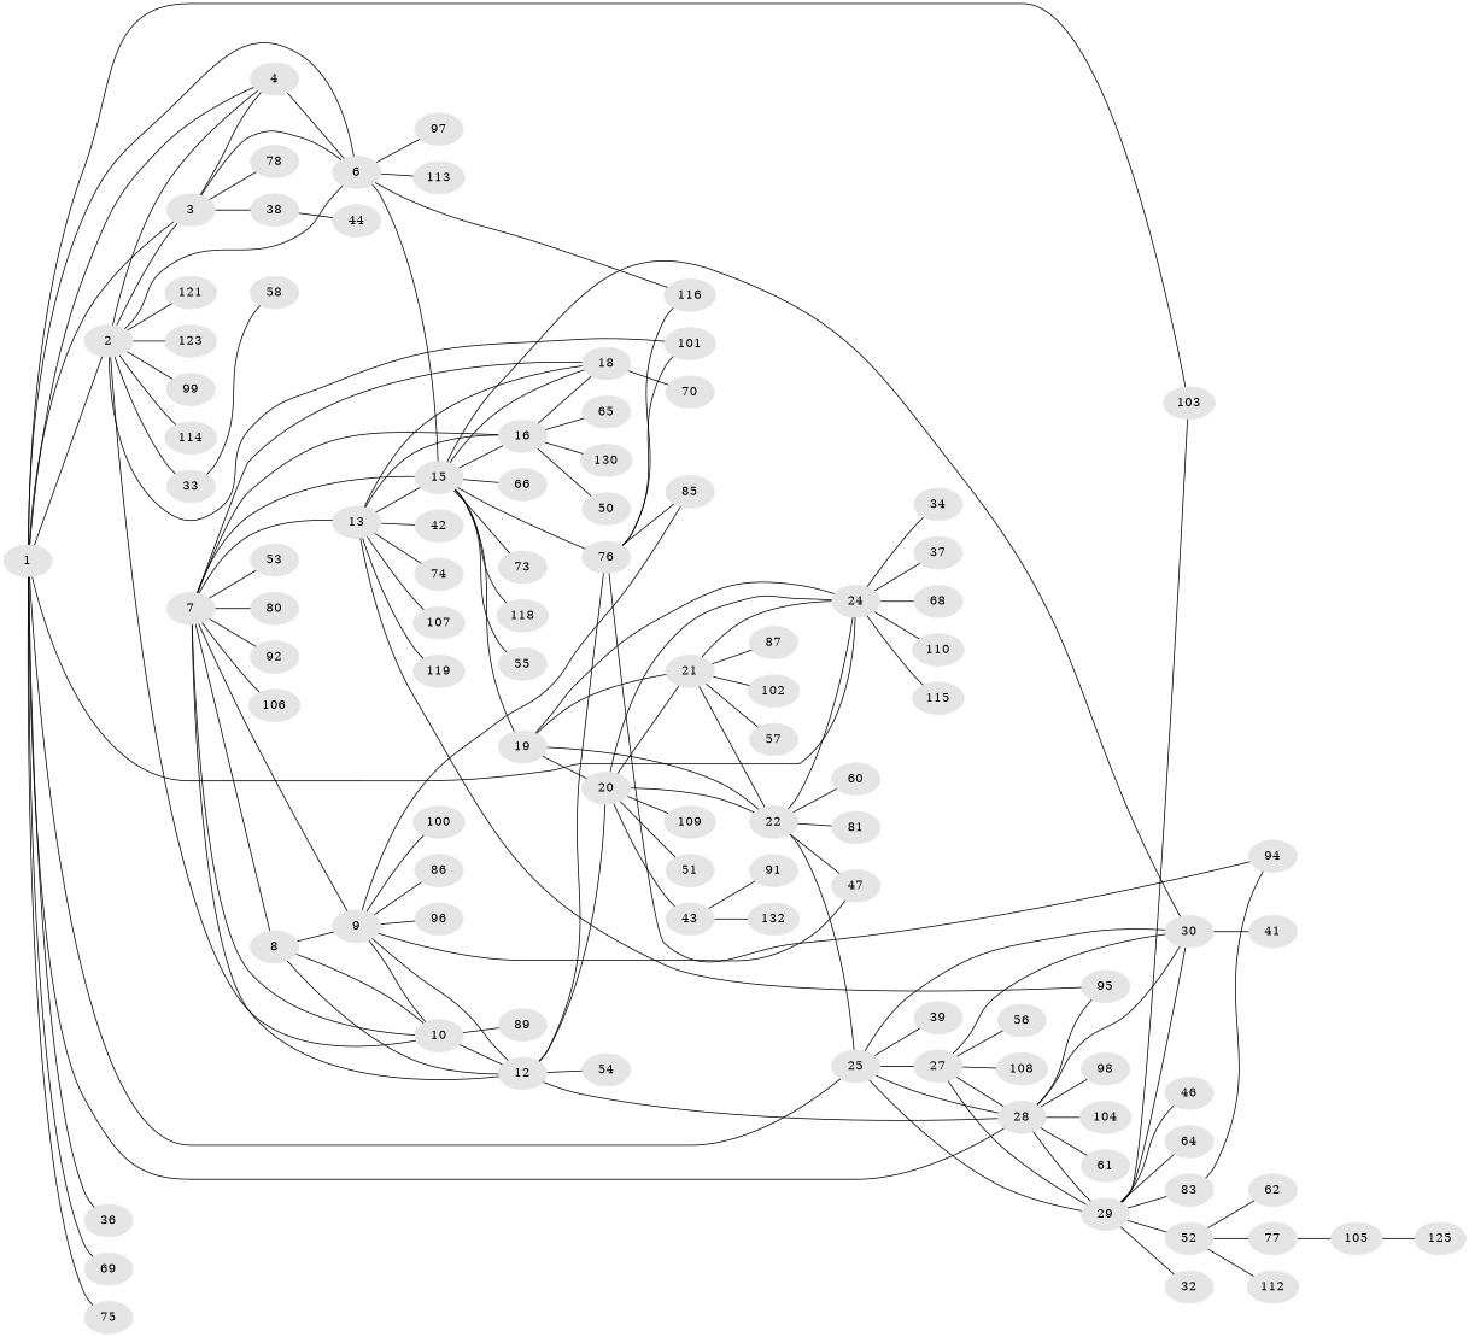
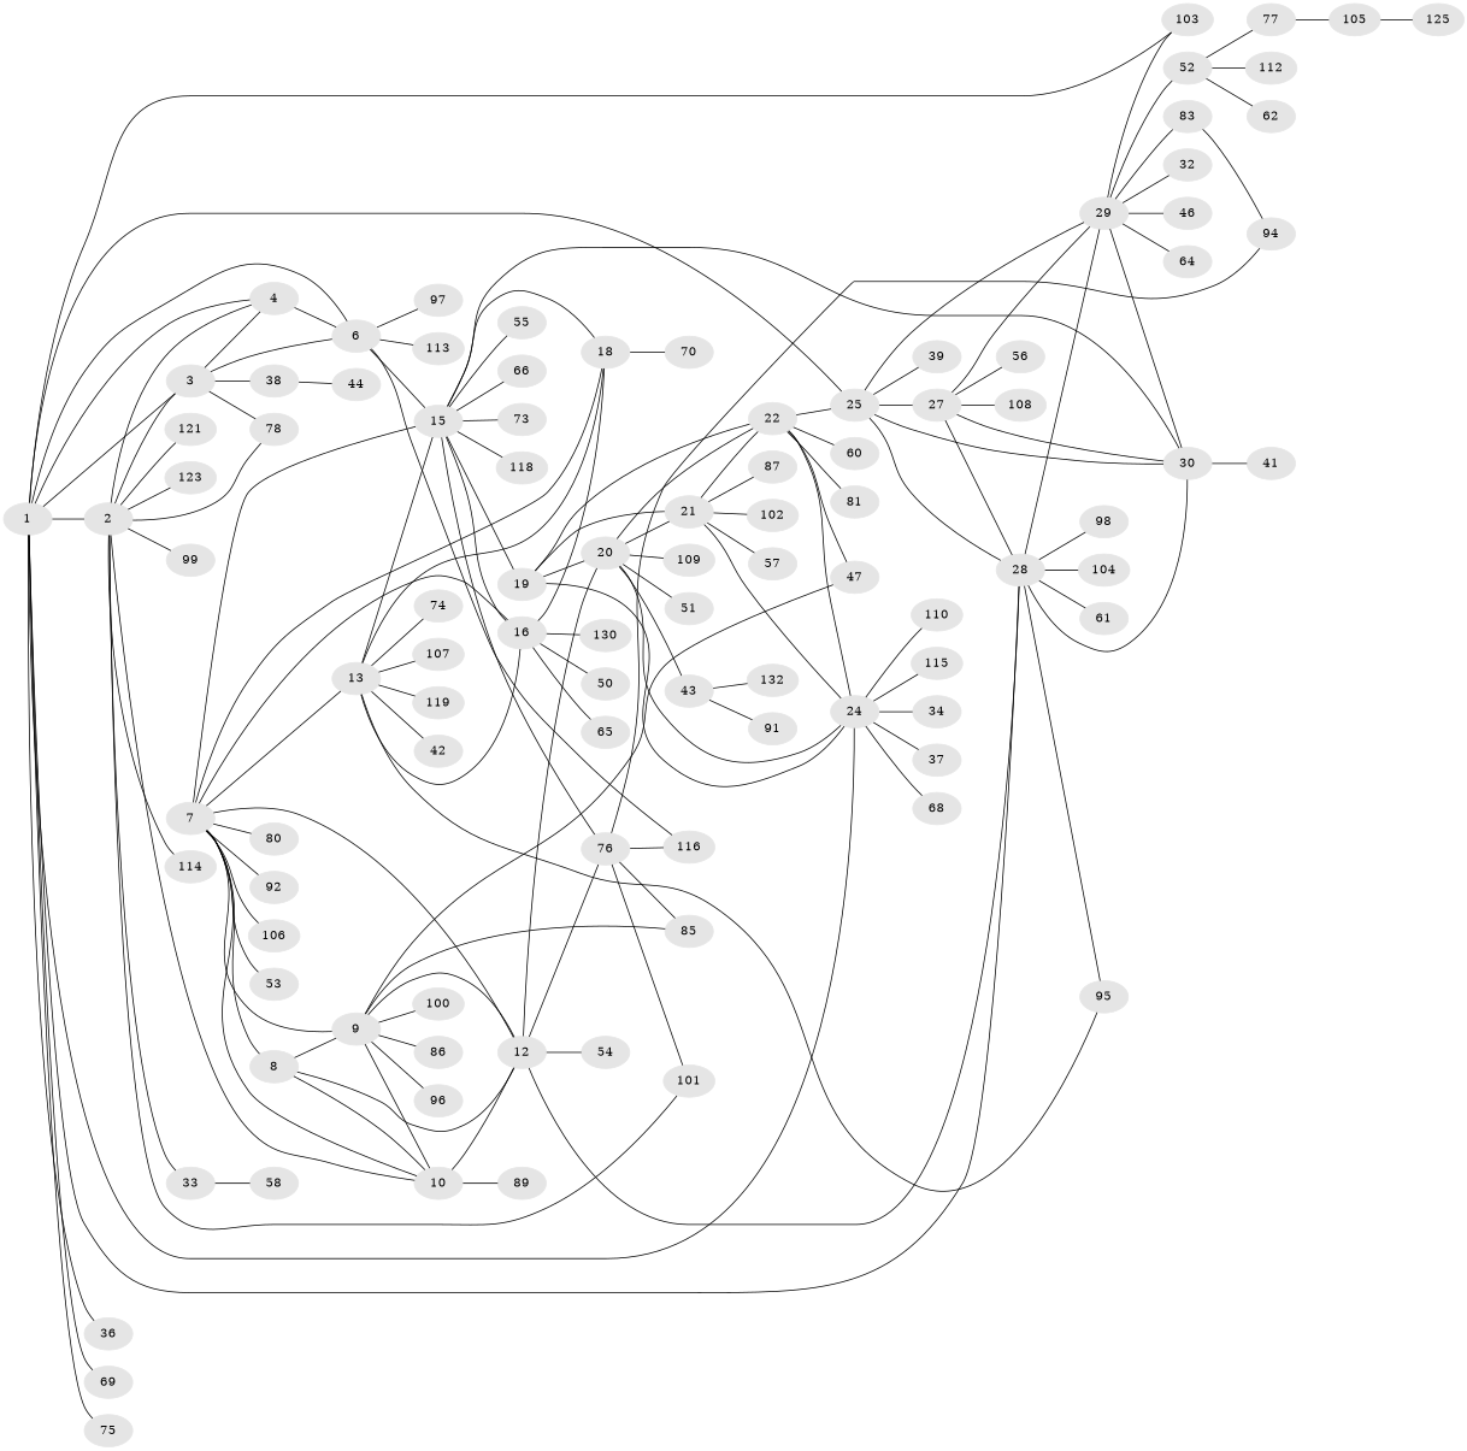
  graph {
    rankdir=LR
    node [color=gray90 style=filled]
    1 [super="+131"]
    2 [super="+5"]
    3 [super="+71"]
    4 [super="+31"]
    6 [super="+48"]
    24 [super="+67"]
    25 [super="+26"]
    28 [super="+40"]
    36
    69
    75
    103 [super="+126"]
    10 [super="+90"]
    33
    99
    101
    114
    121
    123
    38
    n21 [label=78]
    15 [super="+17"]
    97
    113
    116
    34 [super="+35"]
    37
    68
    110
    115
    30 [super="+127"]
    27 [super="+78"]
    29 [super="+45"]
    39 [super="+93"]
    95
    61
    98
    104
    12
    89
    58 [super="+79"]
    44
    16 [super="+124"]
    18
    76 [super="+128"]
    19 [super="+129"]
    55
    66
    73
    118
    7 [super="+14"]
    8 [super="+11"]
    9 [super="+49"]
    13 [super="+63"]
    53 [super="+122"]
    80
    92
    106
    85
    86
    96
    100
    47
    20 [super="+120"]
    54 [super="+82"]
    42
    74
    107
    119
    50 [super="+84"]
    65
    130
    70
    21 [super="+23"]
    22 [super="+117"]
    43 [super="+59"]
    51
    109
    94
    41
    57
    87
    102
    81
    60
    91
    132
    56 [super="+111"]
    108
    32 [super="+88"]
    46
    52
    64
    83
    62
    77
    112
    105
    125
    1 -- 2 [weight=2]
    1 -- 3
    1 -- 4
    1 -- 6
    1 -- 24
    1 -- 25
    1 -- 28
    1 -- 36
    1 -- 69
    1 -- 75
    1 -- 103
    2 -- 3 [weight=2]
    2 -- 4 [weight=2]
-   2 -- 6 [weight=2]
+   2 -- n21 [weight=2]
    2 -- 10
    2 -- 33
    2 -- 99
    2 -- 101
    2 -- 114
    2 -- 121
    2 -- 123
    3 -- 4
    3 -- 6
    3 -- 38
    3 -- n21
    4 -- 6
    6 -- 15
    6 -- 97
    6 -- 113
    6 -- 116
    24 -- 34
    24 -- 37
    24 -- 68
    24 -- 110
    24 -- 115
    25 -- 28 [weight=2]
    25 -- 30 [weight=2]
    25 -- 27 [weight=2]
    25 -- 29 [weight=2]
    25 -- 39
    28 -- 30
    28 -- 29
    28 -- 95
    28 -- 61
    28 -- 98
    28 -- 104
    10 -- 12
    10 -- 89
    33 -- 58
    38 -- 44
    15 -- 30
    15 -- 16 [weight=2]
    15 -- 18 [weight=2]
    15 -- 76
    15 -- 19
    15 -- 55
    15 -- 66
    15 -- 73
    15 -- 118
    30 -- 41
    27 -- 28
    27 -- 30
    27 -- 29
    27 -- 56
    27 -- 108
    29 -- 103
    29 -- 30
    29 -- 32
    29 -- 46
    29 -- 52
    29 -- 64
    29 -- 83
    12 -- 28
    12 -- 76
    12 -- 20
    12 -- 54
    16 -- 18
    16 -- 50
    16 -- 65
    16 -- 130
    18 -- 70
    76 -- 101
    76 -- 116
    76 -- 85
    76 -- 94
    19 -- 24
    19 -- 20
    19 -- 21 [weight=2]
    19 -- 22
    7 -- 10
    7 -- 15 [weight=2]
    7 -- 12
    7 -- 16 [weight=2]
    7 -- 18
    7 -- 8 [weight=2]
    7 -- 9
    7 -- 13
    7 -- 53
    7 -- 80
    7 -- 92
    7 -- 106
    8 -- 10 [weight=2]
    8 -- 12 [weight=2]
    8 -- 9 [weight=2]
    9 -- 10
    9 -- 12
    9 -- 85
    9 -- 86
    9 -- 96
    9 -- 100
    9 -- 47
    13 -- 15 [weight=2]
    13 -- 95
    13 -- 16
    13 -- 18
    13 -- 42
    13 -- 74
    13 -- 107
    13 -- 119
    20 -- 24
    20 -- 21 [weight=2]
    20 -- 22
    20 -- 43
    20 -- 51
    20 -- 109
    21 -- 24 [weight=2]
    21 -- 22 [weight=2]
    21 -- 57
    21 -- 87
    21 -- 102
    22 -- 24
    22 -- 25
    22 -- 47
    22 -- 81
    22 -- 60
    43 -- 91
    43 -- 132
    52 -- 62
    52 -- 77
    52 -- 112
    83 -- 94
    77 -- 105
    105 -- 125
  }
